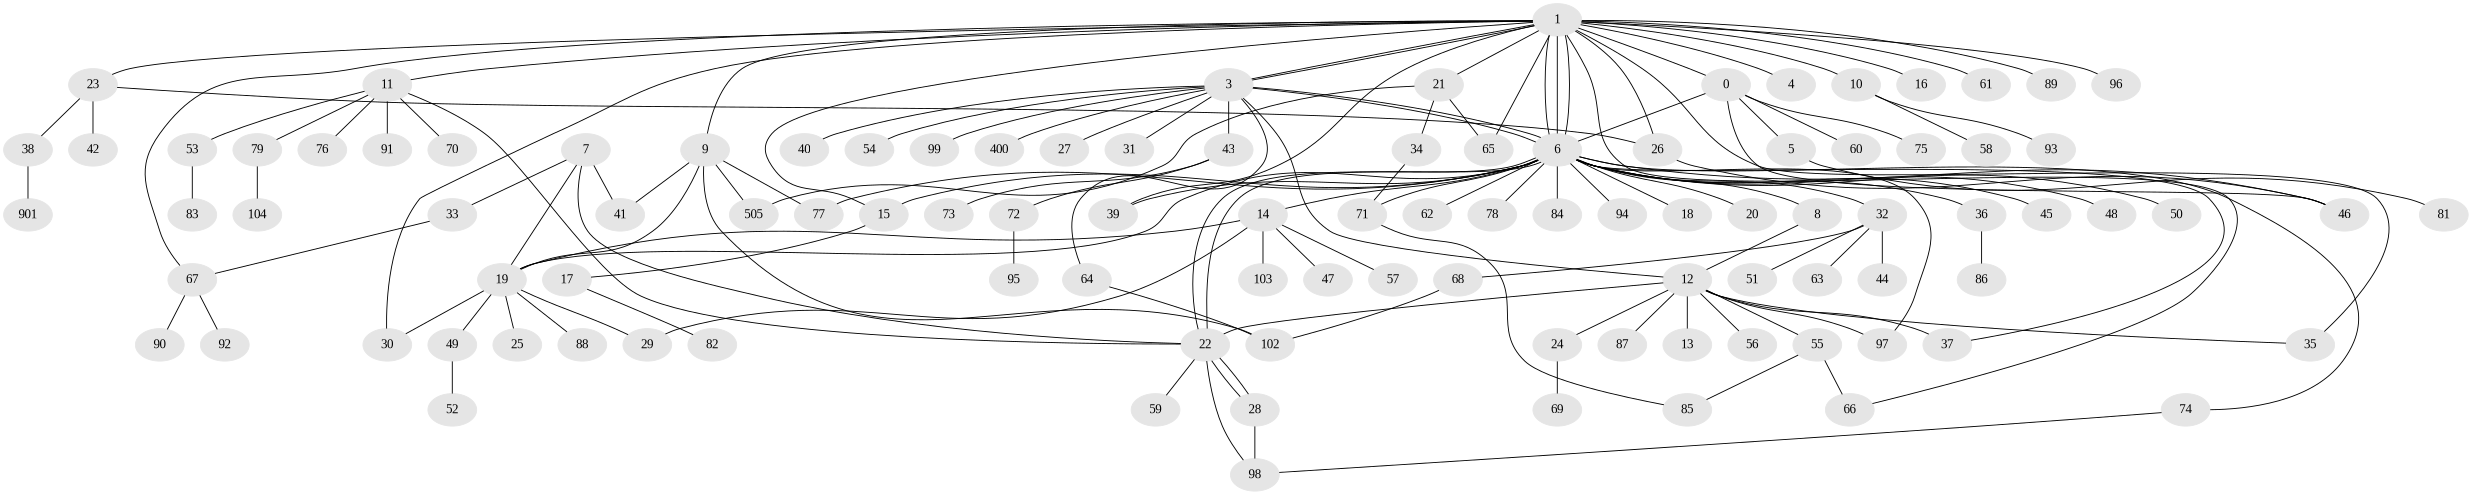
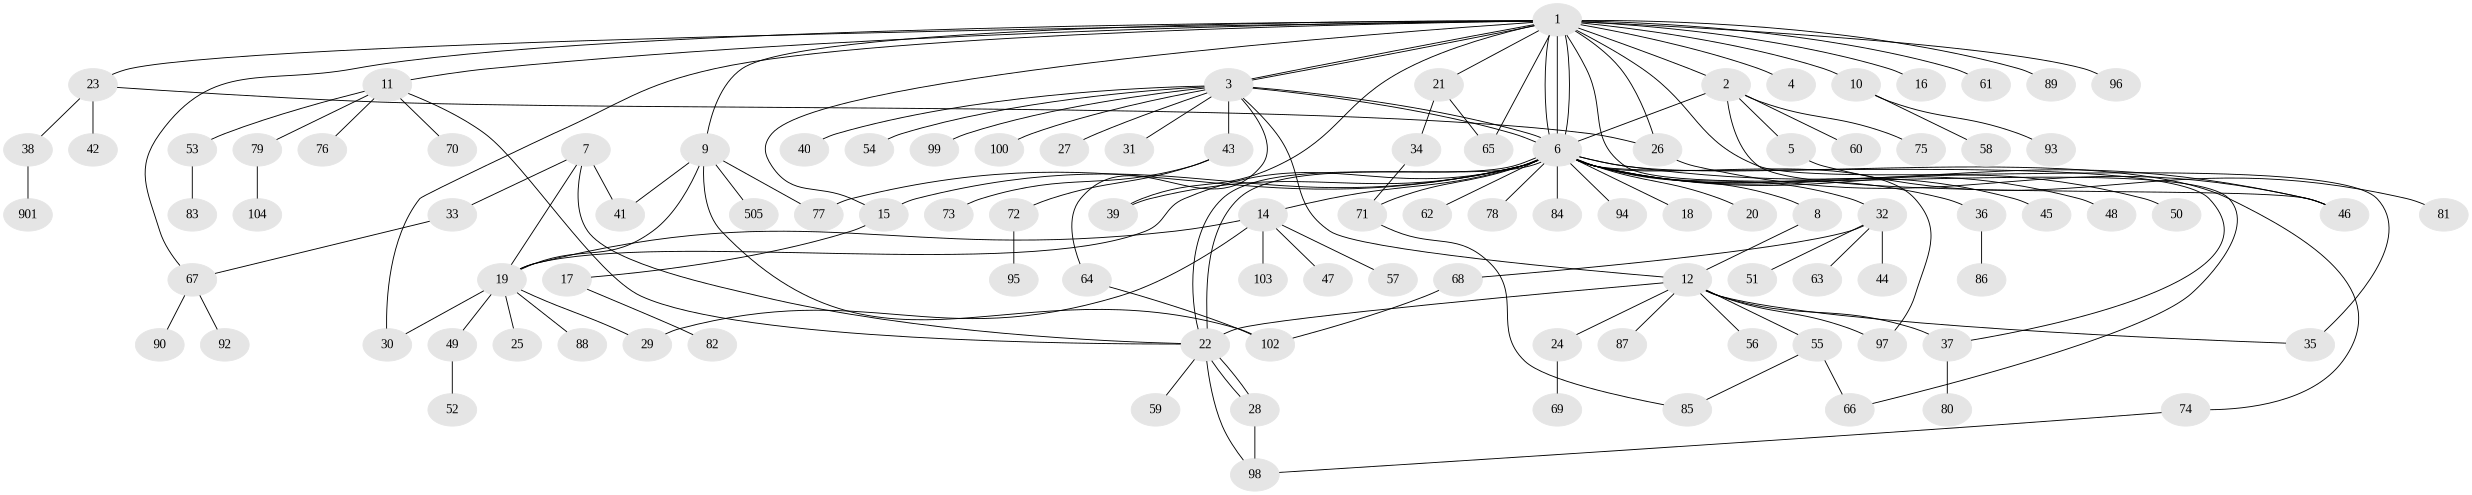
  graph {
    fontname="Liberation Serif"
    node [color=gray90 fontname="Liberation Serif" style=filled]
    edge [fontname="Liberation Serif"]
    1
-   2 [label=0]
+   2
    3
    4
    6
    9
    10
    11
    15
    16
    21
    23
    26
    30
    35
    39
    61
    65
    66
    67
    89
    96
    5
    46
    60
    75
    12
    27
    31
    40
    43
    54
    64
    99
-   100 [label=400]
+   100
    8
    14
    18
    19
    20
    22
    32
    36
    37
    45
    48
    50
    62
    71
    74
    77
    78
    84
    94
    97
    41
    102
    n58 [label=505]
    58
    93
    53
    70
    76
    79
-   91
    17
    34
    38
    42
    90
    92
    81
-   13
    24
    55
    56
    87
    72
    73
    7
    33
    29
    47
    57
    103
    25
    49
    88
    28
    59
    98
    44
    51
    63
    68
    86
+   80
    85
    83
    104
    69
    82
    52
    n104 [label=901]
    95
    1 -- 2
    1 -- 3
    1 -- 3
    1 -- 4
    1 -- 6
    1 -- 6
    1 -- 6
    1 -- 9
    1 -- 10
    1 -- 11
    1 -- 15
    1 -- 16
    1 -- 21
    1 -- 23
    1 -- 26
    1 -- 30
    1 -- 35
    1 -- 39
    1 -- 61
    1 -- 65
    1 -- 66
    1 -- 67
    1 -- 89
    1 -- 96
    2 -- 6
    2 -- 5
    2 -- 46
    2 -- 60
    2 -- 75
    3 -- 6
    3 -- 6
    3 -- 12
    3 -- 27
    3 -- 31
    3 -- 40
    3 -- 43
    3 -- 54
    3 -- 64
    3 -- 99
    3 -- 100
    6 -- 15
    6 -- 39
    6 -- 46
    6 -- 8
    6 -- 14
    6 -- 18
    6 -- 19
    6 -- 20
    6 -- 22
    6 -- 22
    6 -- 32
    6 -- 36
    6 -- 37
    6 -- 45
    6 -- 48
    6 -- 50
    6 -- 62
    6 -- 71
    6 -- 74
    6 -- 77
    6 -- 78
    6 -- 84
    6 -- 94
    6 -- 97
    9 -- 19
    9 -- 77
    9 -- 41
    9 -- 102
    9 -- n58
    10 -- 58
    10 -- 93
    11 -- 22
    11 -- 53
    11 -- 70
    11 -- 76
    11 -- 79
-   11 -- 91
    15 -- 17
    21 -- 65
-   21 -- n58
    21 -- 34
    23 -- 26
    23 -- 38
    23 -- 42
    26 -- 46
    67 -- 90
    67 -- 92
    5 -- 81
    12 -- 35
    12 -- 22
    12 -- 37
    12 -- 97
-   12 -- 13
    12 -- 24
    12 -- 55
    12 -- 56
    12 -- 87
    43 -- 72
    43 -- 73
    64 -- 102
    8 -- 12
    14 -- 19
    14 -- 29
    14 -- 47
    14 -- 57
    14 -- 103
    19 -- 30
    19 -- 29
    19 -- 25
    19 -- 49
    19 -- 88
    22 -- 28
    22 -- 28
    22 -- 59
    22 -- 98
    32 -- 44
    32 -- 51
    32 -- 63
    32 -- 68
    36 -- 86
+   37 -- 80
    71 -- 85
    74 -- 98
    53 -- 83
    79 -- 104
    17 -- 82
    34 -- 71
    38 -- n104
    24 -- 69
    55 -- 66
    55 -- 85
    72 -- 95
    7 -- 19
    7 -- 22
    7 -- 41
    7 -- 33
    33 -- 67
    49 -- 52
    28 -- 98
    68 -- 102
  }
